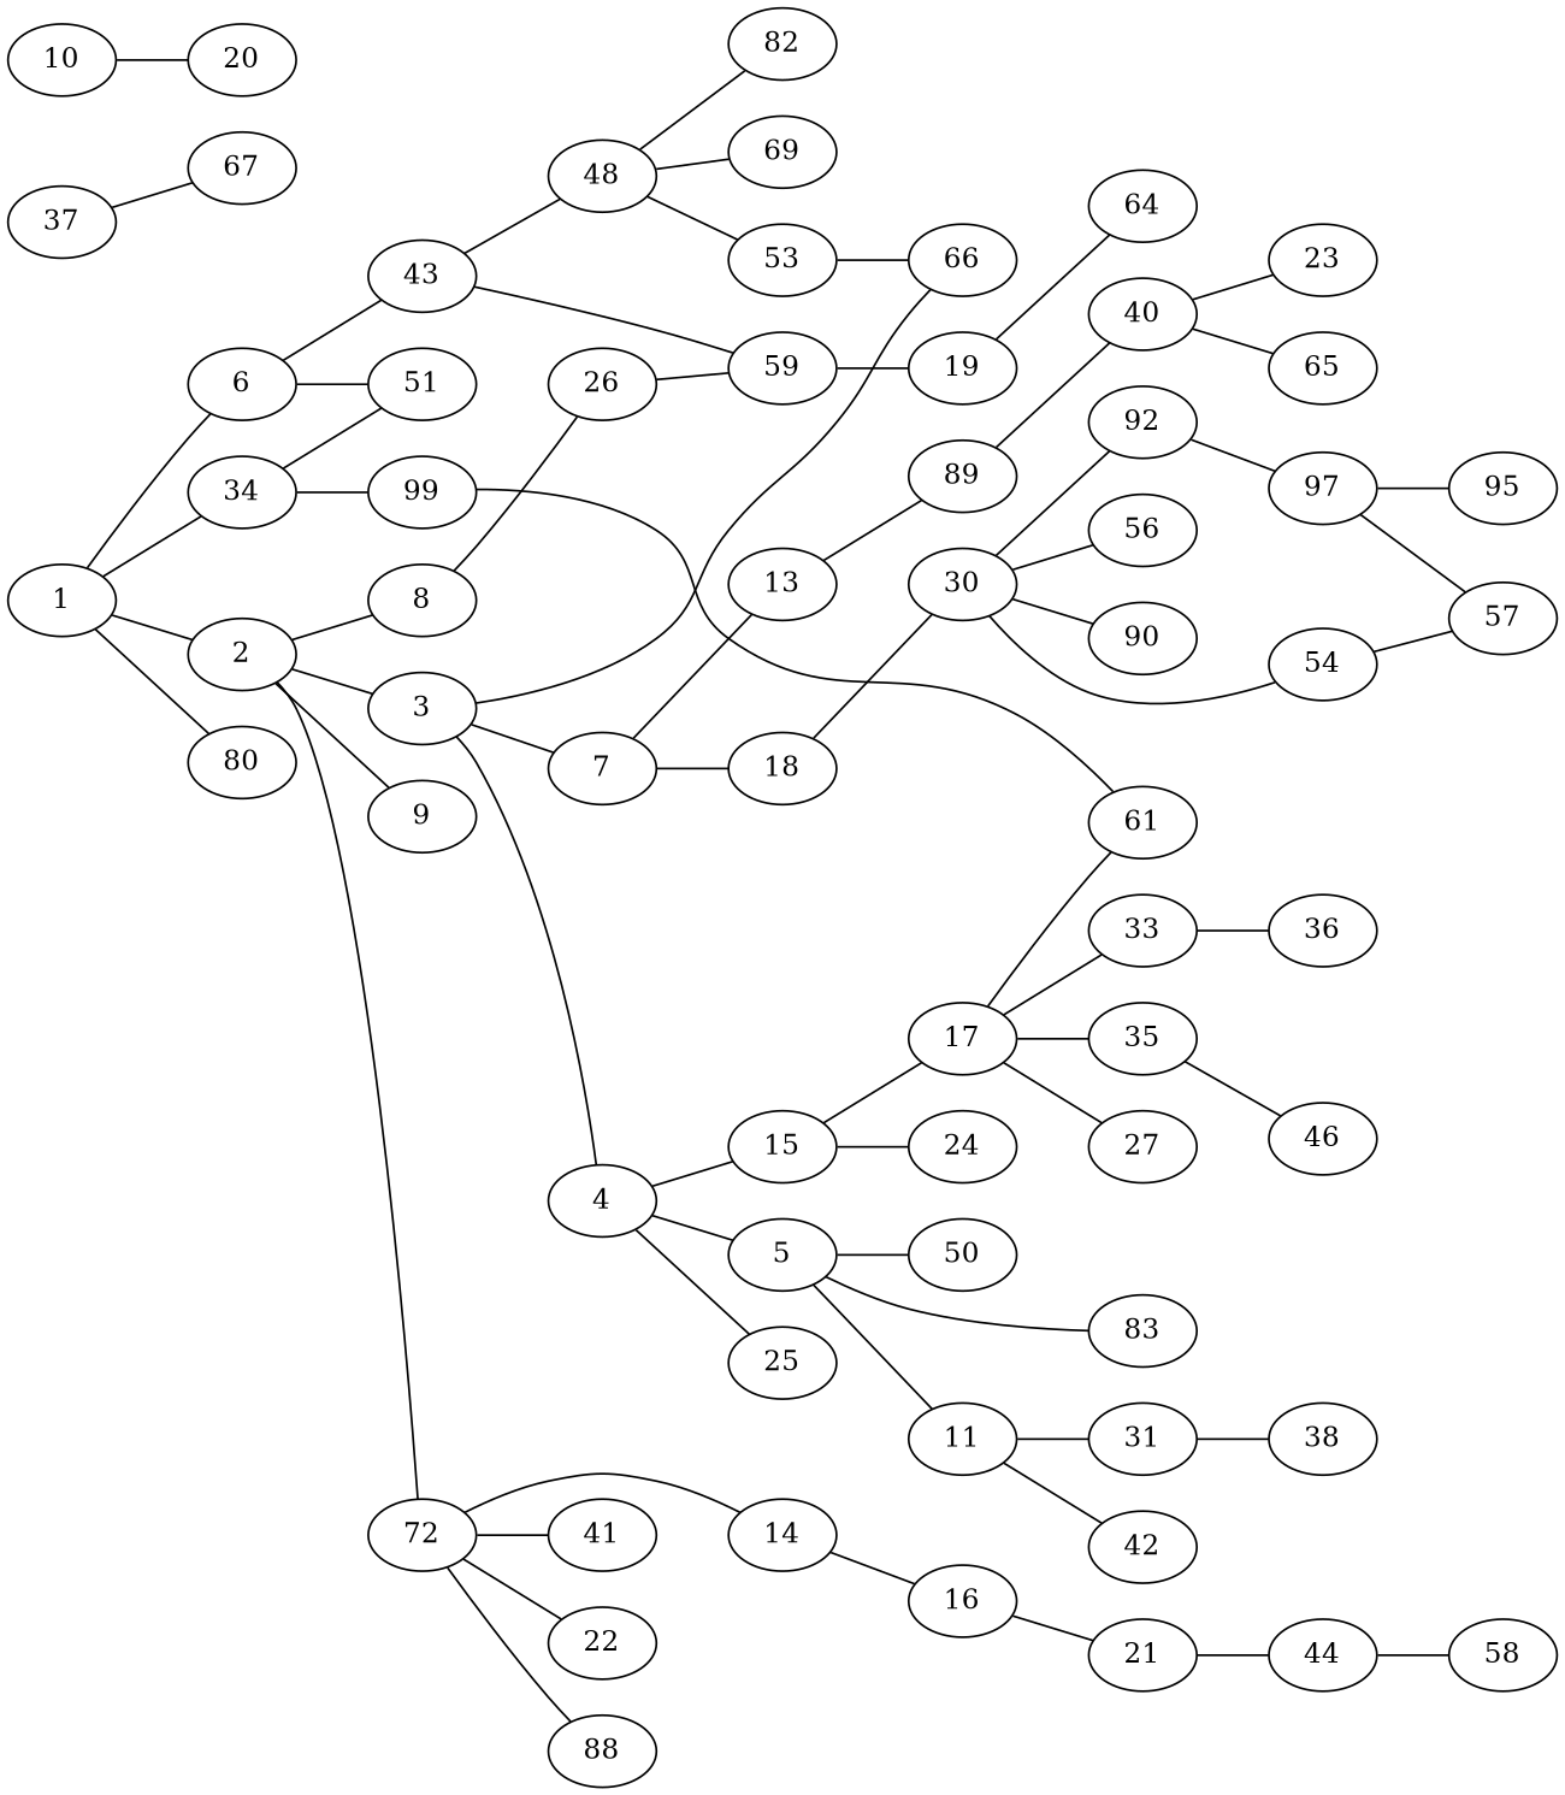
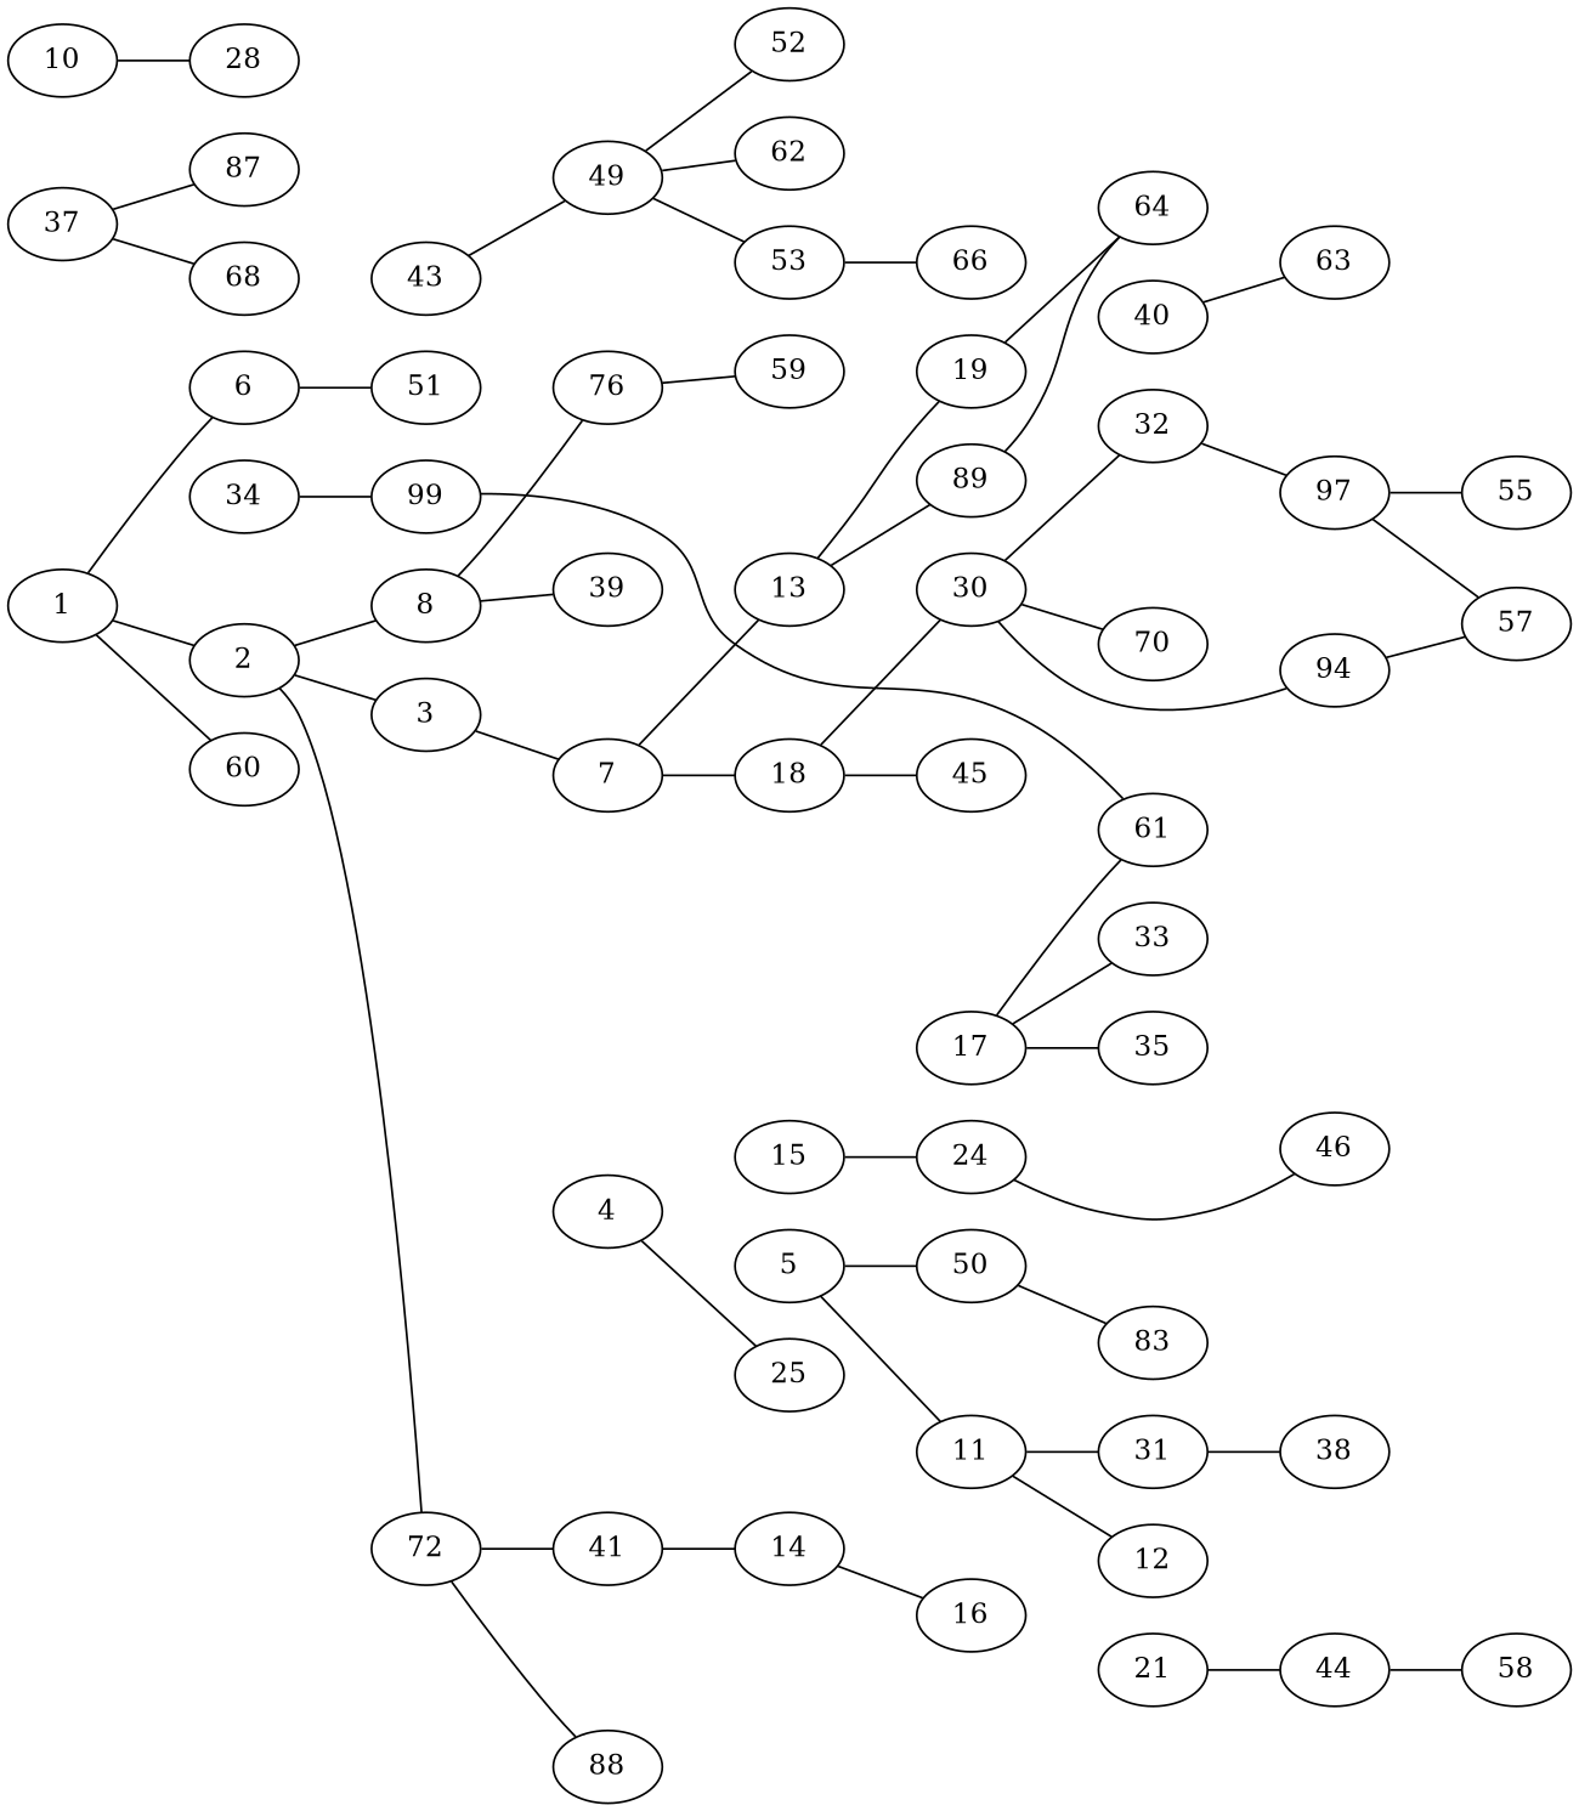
  graph {
    rankdir=LR
    1
    2
    6
    34
-   60 [label=80]
+   60
    3
    8
-   9
    n9 [label=72]
    43
    51
    n12 [label=99]
    4
    7
    66
-   26
+   26 [label=76]
+   39
    14
-   22
    n20 [label=88]
    41
    37
-   67
-   48
+   67 [label=87]
+   68
+   48 [label=49]
    59
    61
    5
    15
    25
    13
    18
    10
-   20
+   20 [label=28]
    16
    11
    n37 [label=83]
    50
    17
    24
    19
    n42 [label=89]
    30
+   45
    31
-   42
-   27
+   42 [label=12]
    33
    35
    46
    38
-   52 [label=82]
+   52
    53
-   69
+   69 [label=62]
    64
    40
-   32 [label=92]
-   54
-   56
-   70 [label=90]
+   32
+   54 [label=94]
+   70
    21
-   63 [label=23]
-   65
+   63
    44
-   36
    58
    n67 [label=97]
    57
-   55 [label=95]
+   55
    1 -- 2
    1 -- 6
-   1 -- 34
    1 -- 60
    2 -- 3
    2 -- 8
-   2 -- 9
    2 -- n9
-   6 -- 43
    6 -- 51
-   34 -- 51
    34 -- n12
-   3 -- 4
    3 -- 7
-   3 -- 66
    8 -- 26
-   n9 -- 14
-   n9 -- 22
+   8 -- 39
+   41 -- 14
    n9 -- n20
    n9 -- 41
    43 -- 48
-   43 -- 59
    n12 -- 61
-   4 -- 5
-   4 -- 15
    4 -- 25
    7 -- 13
    7 -- 18
    26 -- 59
    14 -- 16
    37 -- 67
+   37 -- 68
    48 -- 52
    48 -- 53
    48 -- 69
    5 -- 11
-   5 -- n37
+   50 -- n37
    5 -- 50
-   15 -- 17
    15 -- 24
-   59 -- 19
+   13 -- 19
    13 -- n42
    18 -- 30
+   18 -- 45
    10 -- 20
-   16 -- 21
    11 -- 31
    11 -- 42
    17 -- 61
-   17 -- 27
    17 -- 33
    17 -- 35
-   35 -- 46
+   24 -- 46
    19 -- 64
-   n42 -- 40
+   n42 -- 64
    30 -- 32
    30 -- 54
-   30 -- 56
    30 -- 70
    31 -- 38
-   33 -- 36
    53 -- 66
    40 -- 63
-   40 -- 65
    32 -- n67
    54 -- 57
    21 -- 44
    44 -- 58
    n67 -- 57
    n67 -- 55
  }
